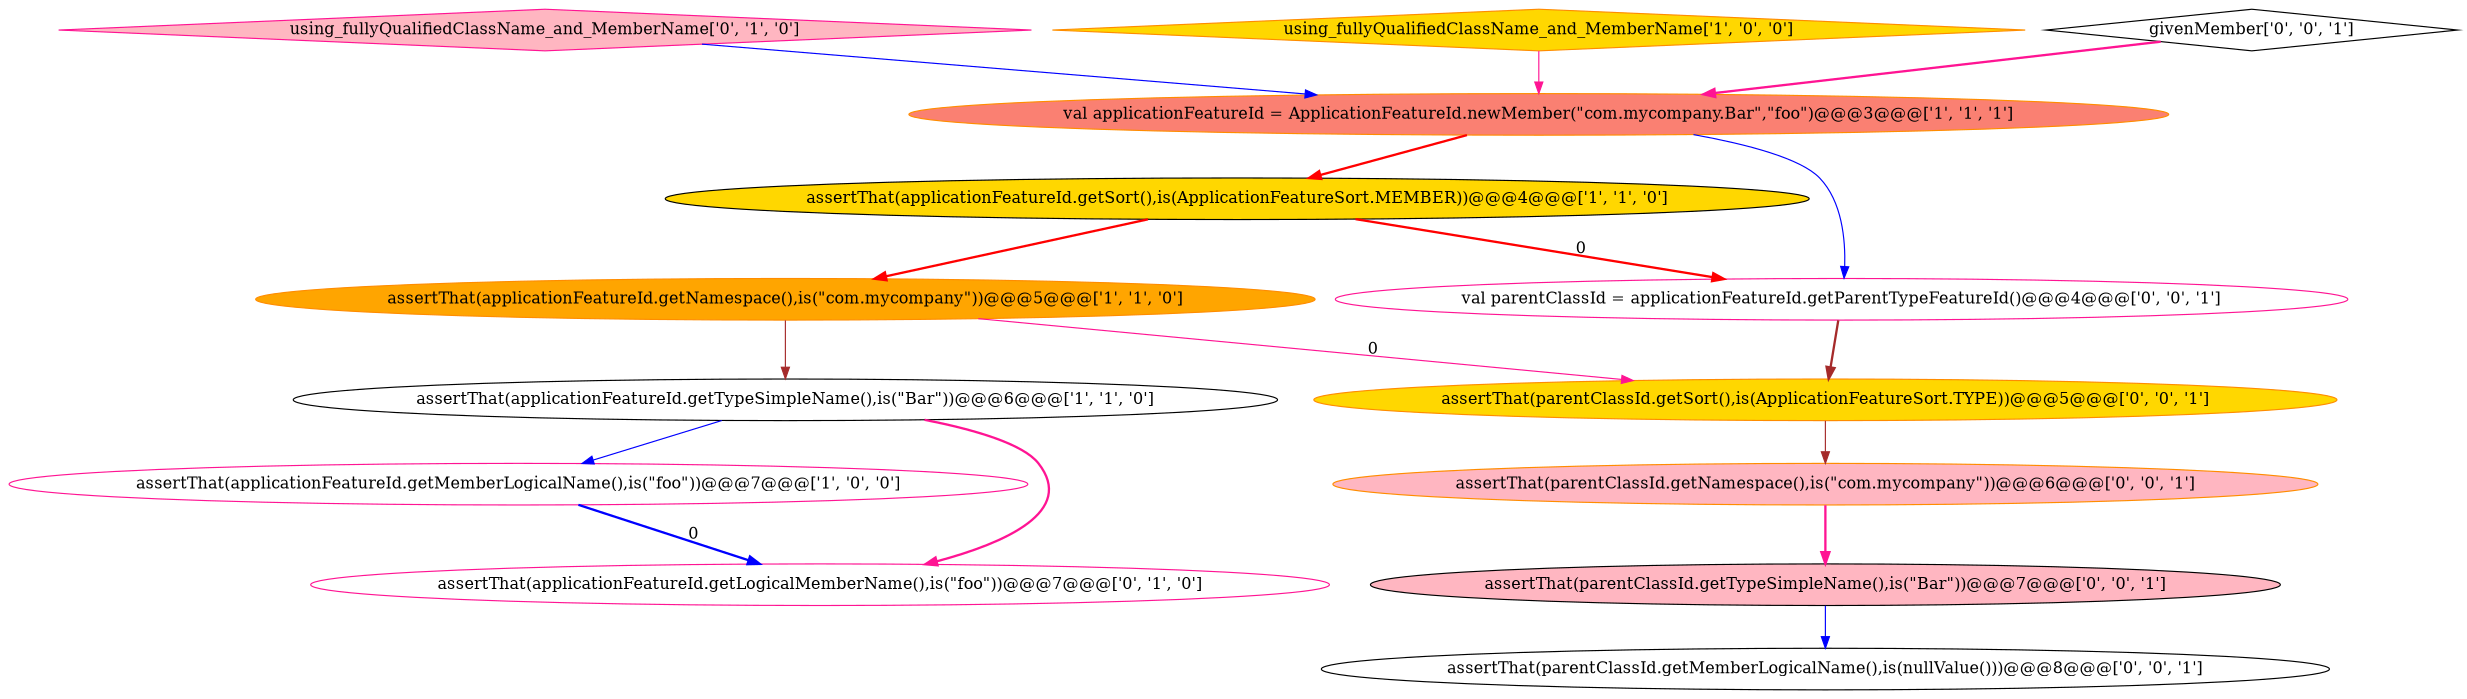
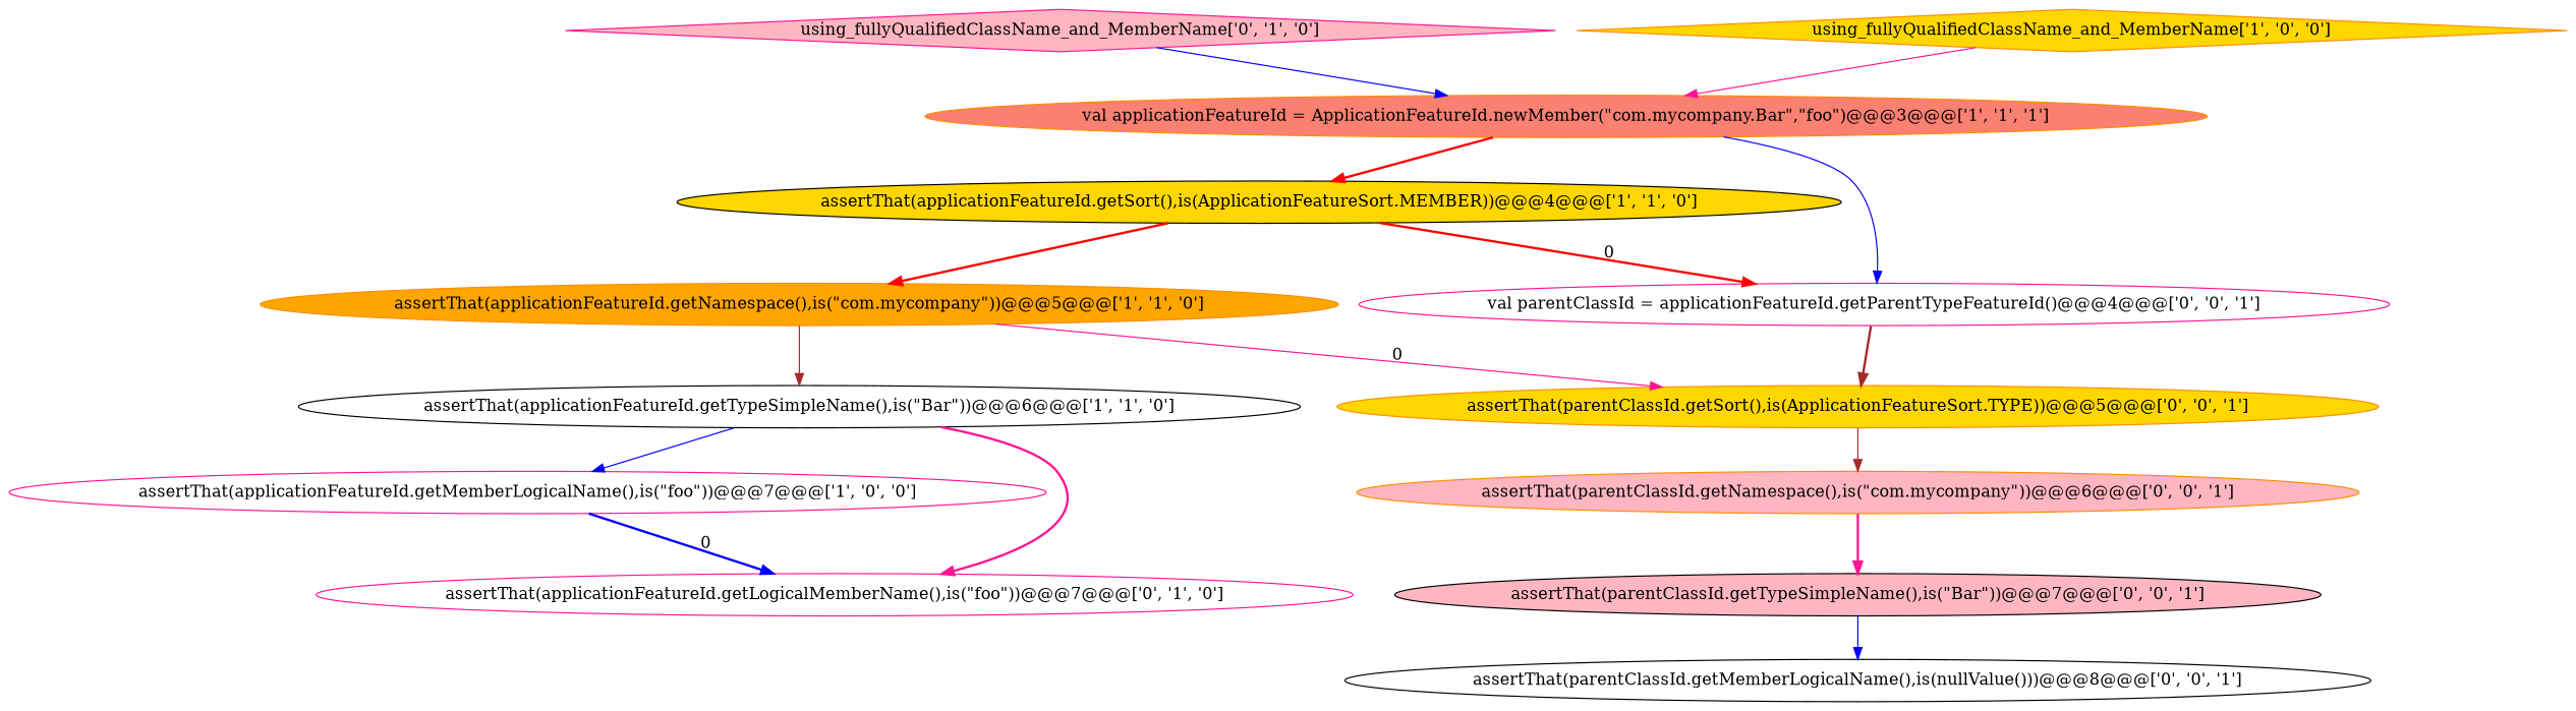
  digraph {
    node [fillcolor=white shape=ellipse style=filled color=black]
    edge [style=bold color=blue]
    n1 [label="assertThat(applicationFeatureId.getMemberLogicalName(),is(\"foo\"))@@@7@@@['1', '0', '0']" color=deeppink]
    n2 [label="assertThat(applicationFeatureId.getLogicalMemberName(),is(\"foo\"))@@@7@@@['0', '1', '0']" color=deeppink]
    n3 [label="assertThat(applicationFeatureId.getTypeSimpleName(),is(\"Bar\"))@@@6@@@['1', '1', '0']"]
    n4 [fillcolor=orange label="assertThat(applicationFeatureId.getNamespace(),is(\"com.mycompany\"))@@@5@@@['1', '1', '0']" color=darkorange]
    n5 [fillcolor=gold label="assertThat(parentClassId.getSort(),is(ApplicationFeatureSort.TYPE))@@@5@@@['0', '0', '1']" color=darkorange]
    n6 [fillcolor=lightpink label="using_fullyQualifiedClassName_and_MemberName['0', '1', '0']" shape=diamond color=deeppink]
    n7 [fillcolor=salmon label="val applicationFeatureId = ApplicationFeatureId.newMember(\"com.mycompany.Bar\",\"foo\")@@@3@@@['1', '1', '1']" color=darkorange]
    n8 [fillcolor=gold label="assertThat(applicationFeatureId.getSort(),is(ApplicationFeatureSort.MEMBER))@@@4@@@['1', '1', '0']"]
    n9 [label="val parentClassId = applicationFeatureId.getParentTypeFeatureId()@@@4@@@['0', '0', '1']" color=deeppink]
    n10 [fillcolor=lightpink label="assertThat(parentClassId.getNamespace(),is(\"com.mycompany\"))@@@6@@@['0', '0', '1']" color=darkorange]
    n11 [fillcolor=lightpink label="assertThat(parentClassId.getTypeSimpleName(),is(\"Bar\"))@@@7@@@['0', '0', '1']"]
    n12 [label="assertThat(parentClassId.getMemberLogicalName(),is(nullValue()))@@@8@@@['0', '0', '1']"]
    n13 [fillcolor=gold label="using_fullyQualifiedClassName_and_MemberName['1', '0', '0']" shape=diamond color=darkorange]
-   n14 [label="givenMember['0', '0', '1']" shape=diamond]
    n1 -> n2 [label=0]
    n3 -> n1 [style=solid]
    n3 -> n2 [color=deeppink]
    n4 -> n3 [style=solid color=brown]
    n4 -> n5 [label=0 style=solid color=deeppink]
    n5 -> n10 [style=solid color=brown]
    n6 -> n7 [style=solid]
    n7 -> n8 [color=red]
    n7 -> n9 [style=solid]
    n8 -> n4 [color=red]
    n8 -> n9 [label=0 color=red]
    n9 -> n5 [color=brown]
    n10 -> n11 [color=deeppink]
    n11 -> n12 [style=solid]
    n13 -> n7 [style=solid color=deeppink]
-   n14 -> n7 [color=deeppink]
  }
